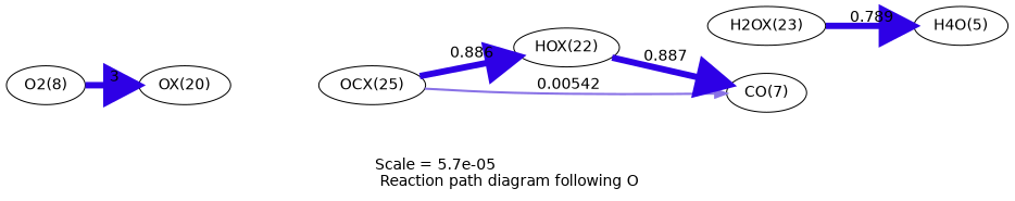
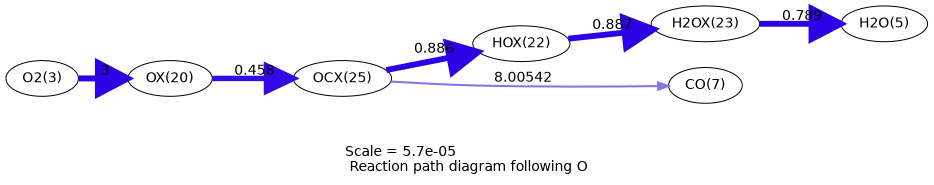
  digraph {
    fontname=Helvetica
    label="Scale = 5.7e-05\l Reaction path diagram following O"
    rankdir=LR
    node [fontname=Helvetica]
    edge [arrowsize=2.95 color="0.7, 1.39, 0.9" fontname=Helvetica penwidth=5.91]
-   n1 [label="O2(8)"]
+   n1 [label="O2(3)"]
    n2 [label="OX(20)"]
    n3 [label="OCX(25)"]
    n4 [label="HOX(22)"]
    n5 [label="H2OX(23)"]
    n6 [label="CO(7)"]
-   n7 [label="H4O(5)"]
+   n7 [label="H2O(5)"]
    n1 -> n2 [arrowsize=3 color="0.7, 1.5, 0.9" label=" 3" penwidth=6]
+   n2 -> n3 [arrowsize=2.71 color="0.7, 0.958, 0.9" label=" 0.458" penwidth=5.41]
    n3 -> n4 [label=" 0.886"]
-   n3 -> n6 [arrowsize=1.03 color="0.7, 0.505, 0.9" label=" 0.00542" penwidth=2.06]
-   n4 -> n6 [label=" 0.887"]
+   n3 -> n6 [arrowsize=1.03 color="0.7, 0.505, 0.9" label=" 8.00542" penwidth=2.06]
+   n4 -> n5 [label=" 0.887"]
    n5 -> n7 [arrowsize=2.96 label=" 0.789"]
  }
